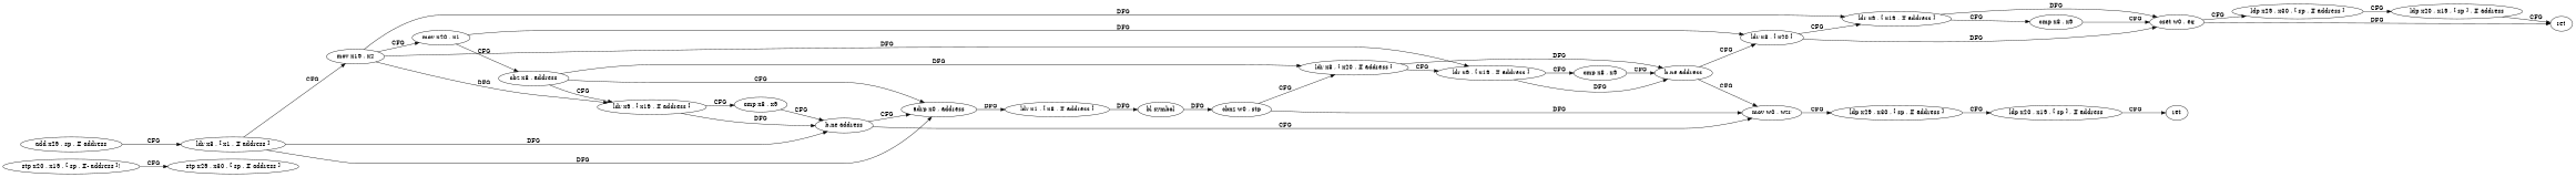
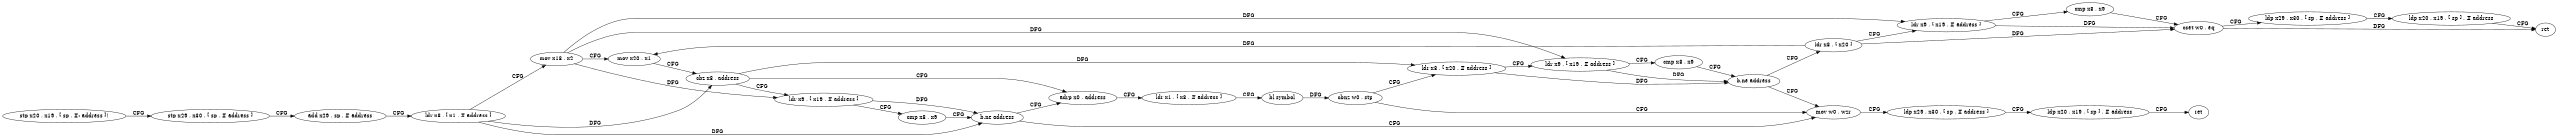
  digraph {
    rankdir=LR
    n1 [label="stp x20 , x19 , [ sp , #- address ]!"]
    n2 [label="stp x29 , x30 , [ sp , # address ]"]
    n3 [label="add x29 , sp , # address"]
    n4 [label="ldr x8 , [ x1 , # address ]"]
-   n5 [label="mov x19 , x2"]
+   n5 [label="mov x18 , x2"]
    n6 [label="cbz x8 , address"]
    n7 [label="b.ne address"]
    n8 [label="mov x20 , x1"]
    n9 [label="ldr x9 , [ x19 , # address ]"]
    n10 [label="ldr x9 , [ x19 , # address ]"]
    n11 [label="ldr x9 , [ x19 , # address ]"]
    n12 [label="ldr x8 , [ x20 , # address ]"]
    n13 [label="adrp x0 , address"]
    n14 [label="mov w0 , wzr"]
    n15 [label="ldr x8 , [ x20 ]"]
    n16 [label="cmp x8 , x9"]
    n17 [label="b.ne address"]
    n18 [label="cmp x8 , x9"]
    n19 [label="cset w0 , eq"]
    n20 [label="cmp x8 , x9"]
    n21 [label="ldr x1 , [ x8 , # address ]"]
    n22 [label="bl symbol"]
    n23 [label="cbnz w0 , stp"]
    n24 [label="ldp x29 , x30 , [ sp , # address ]"]
    n25 [label="ldp x20 , x19 , [ sp ] , # address"]
    n26 [label=ret]
    n27 [label="ldp x29 , x30 , [ sp , # address ]"]
    n28 [label=ret]
    n29 [label="ldp x20 , x19 , [ sp ] , # address"]
    n1 -> n2 [label=CFG]
+   n2 -> n3 [label=CFG]
    n3 -> n4 [label=CFG]
    n4 -> n5 [label=CFG]
-   n4 -> n13 [label=DFG]
+   n4 -> n6 [label=DFG]
    n4 -> n7 [label=DFG]
    n5 -> n8 [label=CFG]
    n5 -> n9 [label=DFG]
    n5 -> n10 [label=DFG]
    n5 -> n11 [label=DFG]
    n6 -> n9 [label=CFG]
    n6 -> n12 [label=DFG]
    n6 -> n13 [label=CFG]
    n7 -> n13 [label=CFG]
    n7 -> n14 [label=CFG]
    n8 -> n6 [label=CFG]
-   n8 -> n15 [label=DFG]
+   n15 -> n8 [label=DFG]
    n9 -> n7 [label=DFG]
    n9 -> n16 [label=CFG]
    n10 -> n17 [label=DFG]
    n10 -> n18 [label=CFG]
    n11 -> n19 [label=DFG]
    n11 -> n20 [label=CFG]
    n12 -> n10 [label=CFG]
    n12 -> n17 [label=DFG]
-   n13 -> n21 [label=DFG]
+   n13 -> n21 [label=CFG]
    n14 -> n24 [label=CFG]
    n15 -> n11 [label=CFG]
    n15 -> n19 [label=DFG]
    n16 -> n7 [label=CFG]
    n17 -> n14 [label=CFG]
    n17 -> n15 [label=CFG]
    n18 -> n17 [label=CFG]
    n19 -> n27 [label=CFG]
    n19 -> n28 [label=DFG]
    n20 -> n19 [label=CFG]
-   n21 -> n22 [label=DFG]
+   n21 -> n22 [label=CFG]
    n22 -> n23 [label=DFG]
    n23 -> n12 [label=CFG]
-   n23 -> n14 [label=DFG]
+   n23 -> n14 [label=CFG]
    n24 -> n25 [label=CFG]
    n25 -> n26 [label=CFG]
    n27 -> n29 [label=CFG]
    n29 -> n28 [label=CFG]
  }
